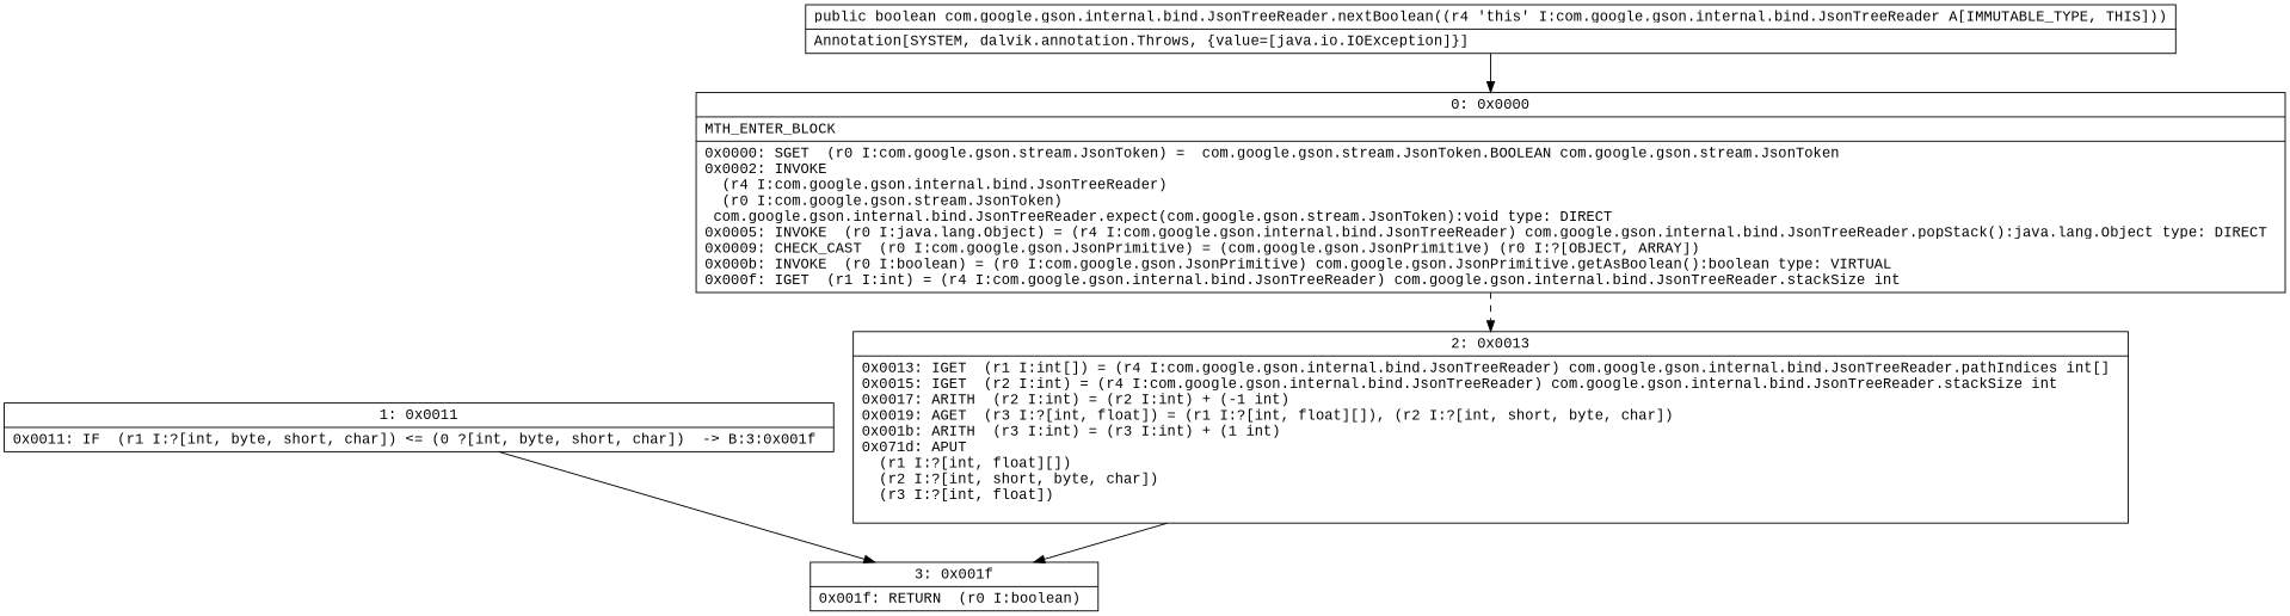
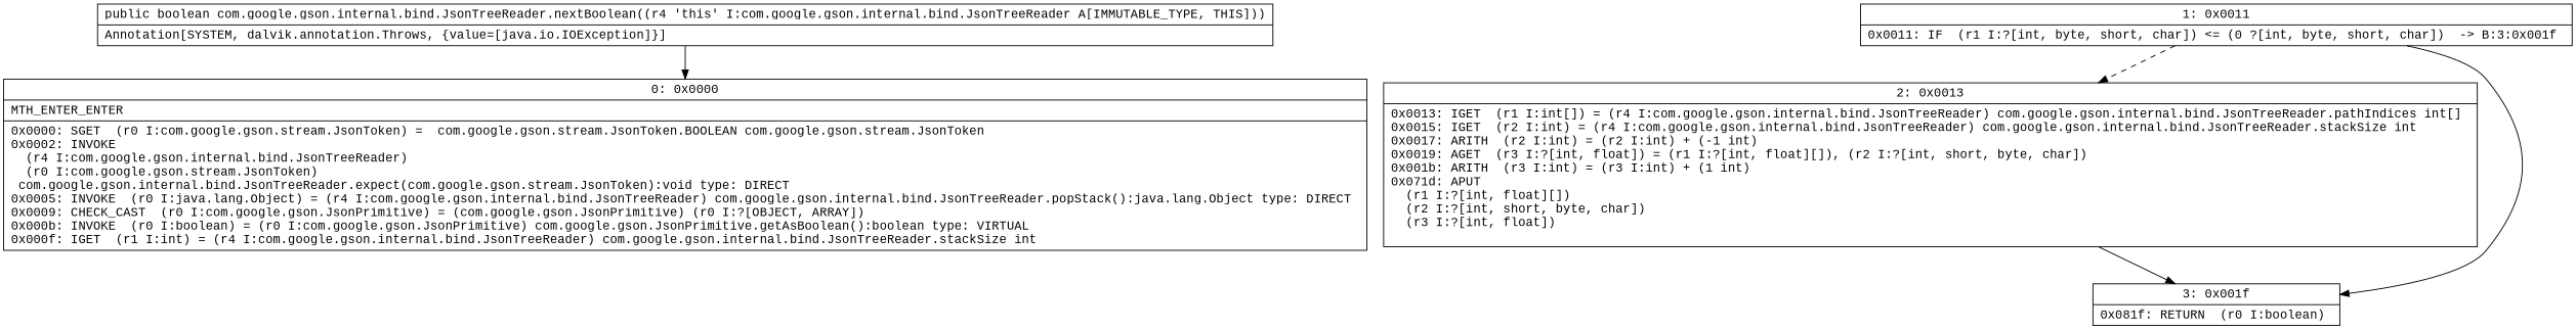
  digraph {
    fontname="Liberation Mono"
    node [fontname="Liberation Mono" shape=record]
    edge [fontname="Liberation Mono"]
-   n1 [label="{0\:\ 0x0000|MTH_ENTER_BLOCK\l|0x0000: SGET  (r0 I:com.google.gson.stream.JsonToken) =  com.google.gson.stream.JsonToken.BOOLEAN com.google.gson.stream.JsonToken \l0x0002: INVOKE  \l  (r4 I:com.google.gson.internal.bind.JsonTreeReader)\l  (r0 I:com.google.gson.stream.JsonToken)\l com.google.gson.internal.bind.JsonTreeReader.expect(com.google.gson.stream.JsonToken):void type: DIRECT \l0x0005: INVOKE  (r0 I:java.lang.Object) = (r4 I:com.google.gson.internal.bind.JsonTreeReader) com.google.gson.internal.bind.JsonTreeReader.popStack():java.lang.Object type: DIRECT \l0x0009: CHECK_CAST  (r0 I:com.google.gson.JsonPrimitive) = (com.google.gson.JsonPrimitive) (r0 I:?[OBJECT, ARRAY]) \l0x000b: INVOKE  (r0 I:boolean) = (r0 I:com.google.gson.JsonPrimitive) com.google.gson.JsonPrimitive.getAsBoolean():boolean type: VIRTUAL \l0x000f: IGET  (r1 I:int) = (r4 I:com.google.gson.internal.bind.JsonTreeReader) com.google.gson.internal.bind.JsonTreeReader.stackSize int \l}"]
+   n1 [label="{0\:\ 0x0000|MTH_ENTER_ENTER\l|0x0000: SGET  (r0 I:com.google.gson.stream.JsonToken) =  com.google.gson.stream.JsonToken.BOOLEAN com.google.gson.stream.JsonToken \l0x0002: INVOKE  \l  (r4 I:com.google.gson.internal.bind.JsonTreeReader)\l  (r0 I:com.google.gson.stream.JsonToken)\l com.google.gson.internal.bind.JsonTreeReader.expect(com.google.gson.stream.JsonToken):void type: DIRECT \l0x0005: INVOKE  (r0 I:java.lang.Object) = (r4 I:com.google.gson.internal.bind.JsonTreeReader) com.google.gson.internal.bind.JsonTreeReader.popStack():java.lang.Object type: DIRECT \l0x0009: CHECK_CAST  (r0 I:com.google.gson.JsonPrimitive) = (com.google.gson.JsonPrimitive) (r0 I:?[OBJECT, ARRAY]) \l0x000b: INVOKE  (r0 I:boolean) = (r0 I:com.google.gson.JsonPrimitive) com.google.gson.JsonPrimitive.getAsBoolean():boolean type: VIRTUAL \l0x000f: IGET  (r1 I:int) = (r4 I:com.google.gson.internal.bind.JsonTreeReader) com.google.gson.internal.bind.JsonTreeReader.stackSize int \l}"]
    n2 [label="{1\:\ 0x0011|0x0011: IF  (r1 I:?[int, byte, short, char]) \<= (0 ?[int, byte, short, char])  \-\> B:3:0x001f \l}"]
    n3 [label="{2\:\ 0x0013|0x0013: IGET  (r1 I:int[]) = (r4 I:com.google.gson.internal.bind.JsonTreeReader) com.google.gson.internal.bind.JsonTreeReader.pathIndices int[] \l0x0015: IGET  (r2 I:int) = (r4 I:com.google.gson.internal.bind.JsonTreeReader) com.google.gson.internal.bind.JsonTreeReader.stackSize int \l0x0017: ARITH  (r2 I:int) = (r2 I:int) + (\-1 int) \l0x0019: AGET  (r3 I:?[int, float]) = (r1 I:?[int, float][]), (r2 I:?[int, short, byte, char]) \l0x001b: ARITH  (r3 I:int) = (r3 I:int) + (1 int) \l0x071d: APUT  \l  (r1 I:?[int, float][])\l  (r2 I:?[int, short, byte, char])\l  (r3 I:?[int, float])\l \l}"]
-   n4 [label="{3\:\ 0x001f|0x001f: RETURN  (r0 I:boolean) \l}"]
+   n4 [label="{3\:\ 0x001f|0x081f: RETURN  (r0 I:boolean) \l}"]
    n5 [label="{public boolean com.google.gson.internal.bind.JsonTreeReader.nextBoolean((r4 'this' I:com.google.gson.internal.bind.JsonTreeReader A[IMMUTABLE_TYPE, THIS]))  | Annotation[SYSTEM, dalvik.annotation.Throws, \{value=[java.io.IOException]\}]\l}"]
-   n1 -> n3 [style=dashed]
+   n2 -> n3 [style=dashed]
    n2 -> n4
    n3 -> n4
    n5 -> n1
  }
